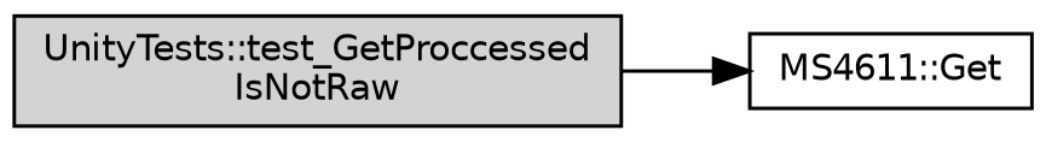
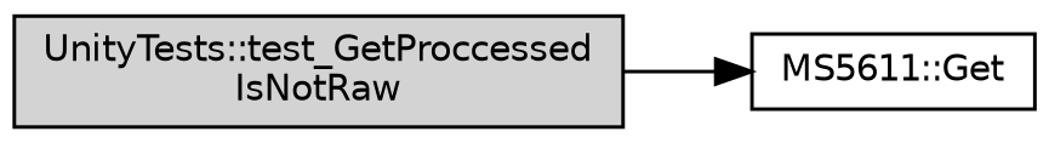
  digraph {
    rankdir=LR
    node [color=black fontname=Helvetica fontsize=10 shape=record style=filled]
    n1 [fillcolor=lightgrey fontcolor=black height=0.2 label="UnityTests::test_GetProccessed\lIsNotRaw" width=0.4]
-   n2 [fillcolor=white height=0.2 label="MS4611::Get" width=0.4]
+   n2 [fillcolor=white height=0.2 label="MS5611::Get" width=0.4]
    n1 -> n2 [color=black fontname=Helvetica fontsize=10 labelfontname=Helvetica labelfontsize=10 style=solid]
  }
